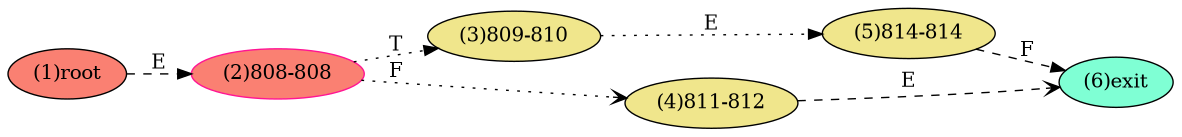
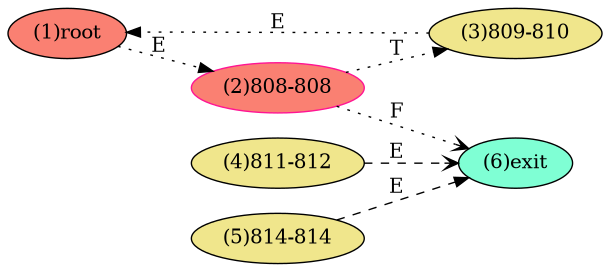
  digraph {
    rankdir=LR
    node [color=black fillcolor=khaki style=filled]
    edge [arrowhead=normal style=dotted]
    n1 [fillcolor=salmon label="(1)root"]
    n2 [color=deeppink fillcolor=salmon label="(2)808-808"]
    n3 [label="(3)809-810"]
    n4 [label="(4)811-812"]
    n5 [label="(5)814-814"]
    n6 [fillcolor=aquamarine label="(6)exit"]
-   n1 -> n2 [label=E style=dashed]
+   n1 -> n2 [label=E]
    n2 -> n3 [label=T]
-   n2 -> n4 [arrowhead=vee label=F]
-   n3 -> n5 [label=E]
+   n2 -> n6 [arrowhead=vee label=F]
+   n3 -> n1 [label=E]
    n4 -> n6 [arrowhead=vee label=E style=dashed]
-   n5 -> n6 [label=F style=dashed]
+   n5 -> n6 [label=E style=dashed]
  }
